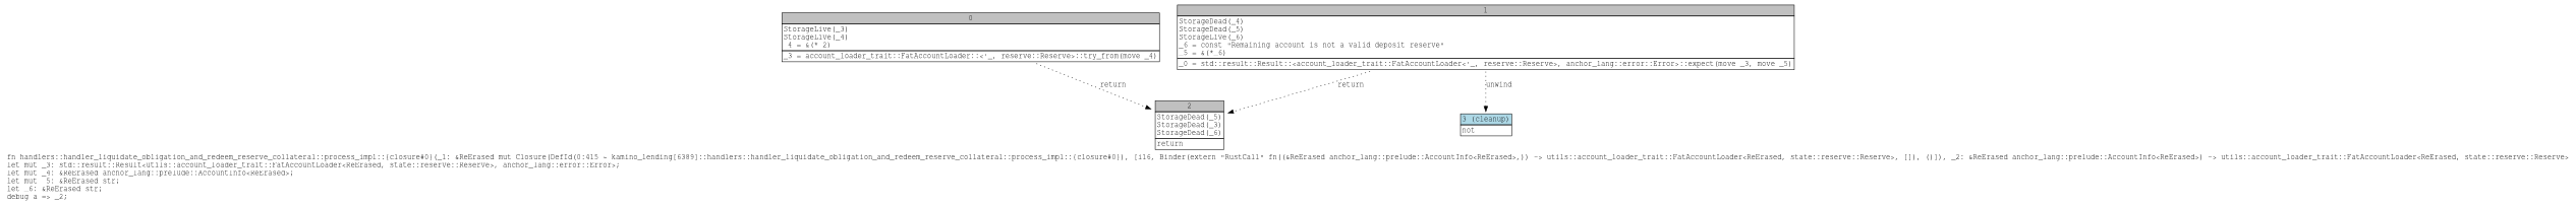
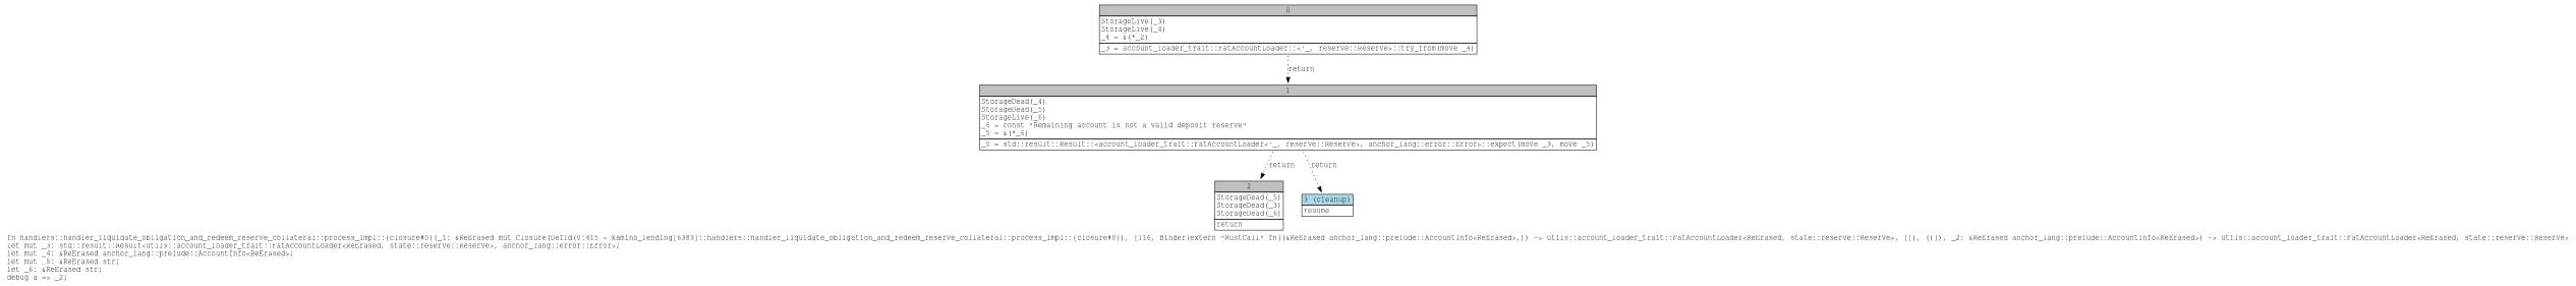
  digraph {
    fontname="Courier, monospace"
    label=<fn handlers::handler_liquidate_obligation_and_redeem_reserve_collateral::process_impl::{closure#0}(_1: &amp;ReErased mut Closure(DefId(0:415 ~ kamino_lending[6389]::handlers::handler_liquidate_obligation_and_redeem_reserve_collateral::process_impl::{closure#0}), [i16, Binder(extern &quot;RustCall&quot; fn((&amp;ReErased anchor_lang::prelude::AccountInfo&lt;ReErased&gt;,)) -&gt; utils::account_loader_trait::FatAccountLoader&lt;ReErased, state::reserve::Reserve&gt;, []), ()]), _2: &amp;ReErased anchor_lang::prelude::AccountInfo&lt;ReErased&gt;) -&gt; utils::account_loader_trait::FatAccountLoader&lt;ReErased, state::reserve::Reserve&gt;<br align="left"/>let mut _3: std::result::Result&lt;utils::account_loader_trait::FatAccountLoader&lt;ReErased, state::reserve::Reserve&gt;, anchor_lang::error::Error&gt;;<br align="left"/>let mut _4: &amp;ReErased anchor_lang::prelude::AccountInfo&lt;ReErased&gt;;<br align="left"/>let mut _5: &amp;ReErased str;<br align="left"/>let _6: &amp;ReErased str;<br align="left"/>debug a =&gt; _2;<br align="left"/>>
    node [fontname="Courier, monospace" shape=none]
    edge [fontname="Courier, monospace" style=dotted]
    n1 [label=<<table border="0" cellborder="1" cellspacing="0"><tr><td bgcolor="gray" align="center" colspan="1">0</td></tr><tr><td align="left" balign="left">StorageLive(_3)<br/>StorageLive(_4)<br/>_4 = &amp;(*_2)<br/></td></tr><tr><td align="left">_3 = account_loader_trait::FatAccountLoader::&lt;'_, reserve::Reserve&gt;::try_from(move _4)</td></tr></table>>]
    n2 [label=<<table border="0" cellborder="1" cellspacing="0"><tr><td bgcolor="gray" align="center" colspan="1">1</td></tr><tr><td align="left" balign="left">StorageDead(_4)<br/>StorageDead(_5)<br/>StorageLive(_6)<br/>_6 = const &quot;Remaining account is not a valid deposit reserve&quot;<br/>_5 = &amp;(*_6)<br/></td></tr><tr><td align="left">_0 = std::result::Result::&lt;account_loader_trait::FatAccountLoader&lt;'_, reserve::Reserve&gt;, anchor_lang::error::Error&gt;::expect(move _3, move _5)</td></tr></table>>]
    n3 [label=<<table border="0" cellborder="1" cellspacing="0"><tr><td bgcolor="gray" align="center" colspan="1">2</td></tr><tr><td align="left" balign="left">StorageDead(_5)<br/>StorageDead(_3)<br/>StorageDead(_6)<br/></td></tr><tr><td align="left">return</td></tr></table>>]
-   n4 [label=<<table border="0" cellborder="1" cellspacing="0"><tr><td bgcolor="lightblue" align="center" colspan="1">3 (cleanup)</td></tr><tr><td align="left">not</td></tr></table>>]
-   n1 -> n3 [label=return]
+   n4 [label=<<table border="0" cellborder="1" cellspacing="0"><tr><td bgcolor="lightblue" align="center" colspan="1">3 (cleanup)</td></tr><tr><td align="left">resume</td></tr></table>>]
+   n1 -> n2 [label=return]
    n2 -> n3 [label=return]
-   n2 -> n4 [label=unwind]
+   n2 -> n4 [label=return]
  }
